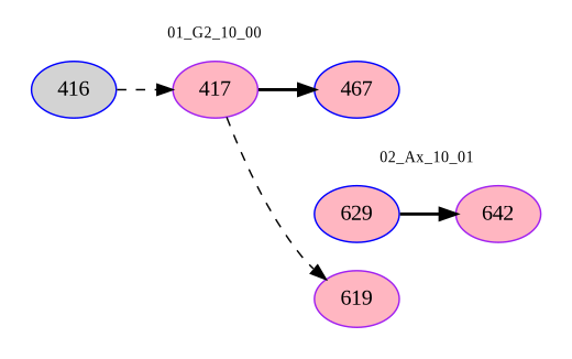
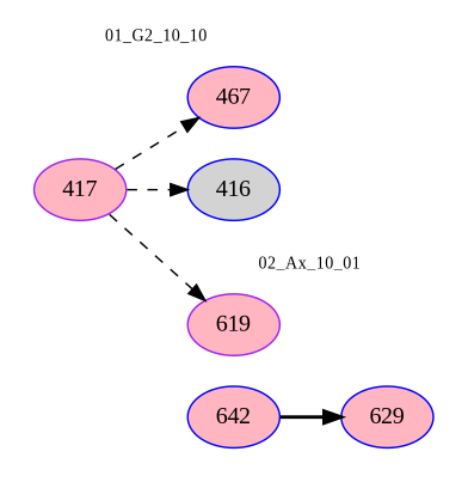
  digraph {
    fontname="Liberation Serif"
    rankdir=LR
    node [color=blue fillcolor=lightpink fontname="Liberation Serif" style=filled]
    edge [color=black fontname="Liberation Serif" style=bold]
    n1 [label=629]
    n2 [color=purple label=619]
-   n3 [color=purple label=642]
+   n3 [label=642]
    n4 [color=purple label=417]
    n5 [fillcolor=lightgrey label=416]
    n6 [label=467]
    subgraph cluster_1 {
      color=white
      fontsize=10
      label="02_Ax_10_01"
      n1
      n2
      n3
    }
    subgraph cluster_2 {
      color=white
      fontsize=10
-     label="01_G2_10_00"
+     label="01_G2_10_10"
      n4
      n5
      n6
    }
-   n1 -> n3
+   n3 -> n1
    n4 -> n2 [style=dashed]
-   n5 -> n4 [style=dashed]
-   n4 -> n6
+   n4 -> n5 [style=dashed]
+   n4 -> n6 [style=dashed]
  }
